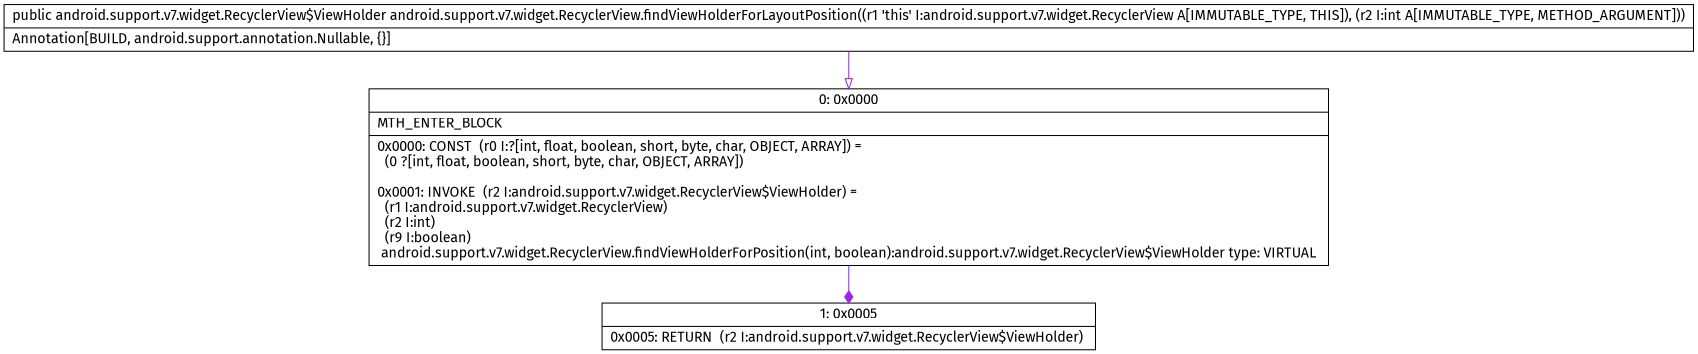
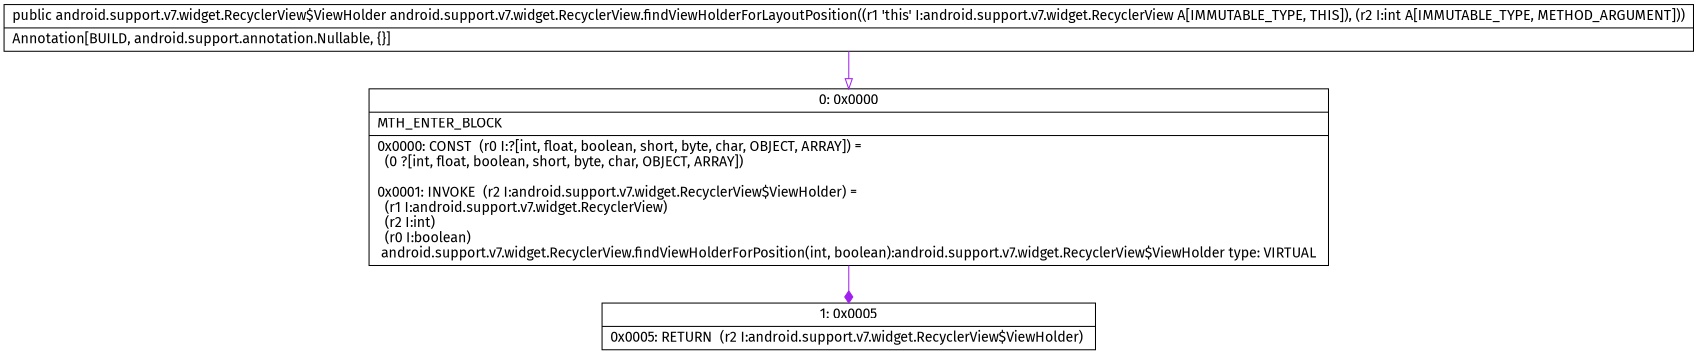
  digraph {
    fontname="Fira Sans"
    node [shape=record fontname="Fira Sans"]
    edge [color=purple fontname="Fira Sans"]
-   n1 [label="{0\:\ 0x0000|MTH_ENTER_BLOCK\l|0x0000: CONST  (r0 I:?[int, float, boolean, short, byte, char, OBJECT, ARRAY]) = \l  (0 ?[int, float, boolean, short, byte, char, OBJECT, ARRAY])\l \l0x0001: INVOKE  (r2 I:android.support.v7.widget.RecyclerView$ViewHolder) = \l  (r1 I:android.support.v7.widget.RecyclerView)\l  (r2 I:int)\l  (r9 I:boolean)\l android.support.v7.widget.RecyclerView.findViewHolderForPosition(int, boolean):android.support.v7.widget.RecyclerView$ViewHolder type: VIRTUAL \l}"]
+   n1 [label="{0\:\ 0x0000|MTH_ENTER_BLOCK\l|0x0000: CONST  (r0 I:?[int, float, boolean, short, byte, char, OBJECT, ARRAY]) = \l  (0 ?[int, float, boolean, short, byte, char, OBJECT, ARRAY])\l \l0x0001: INVOKE  (r2 I:android.support.v7.widget.RecyclerView$ViewHolder) = \l  (r1 I:android.support.v7.widget.RecyclerView)\l  (r2 I:int)\l  (r0 I:boolean)\l android.support.v7.widget.RecyclerView.findViewHolderForPosition(int, boolean):android.support.v7.widget.RecyclerView$ViewHolder type: VIRTUAL \l}"]
    n2 [label="{1\:\ 0x0005|0x0005: RETURN  (r2 I:android.support.v7.widget.RecyclerView$ViewHolder) \l}"]
    n3 [label="{public android.support.v7.widget.RecyclerView$ViewHolder android.support.v7.widget.RecyclerView.findViewHolderForLayoutPosition((r1 'this' I:android.support.v7.widget.RecyclerView A[IMMUTABLE_TYPE, THIS]), (r2 I:int A[IMMUTABLE_TYPE, METHOD_ARGUMENT]))  | Annotation[BUILD, android.support.annotation.Nullable, \{\}]\l}"]
    n1 -> n2 [arrowhead=diamond]
    n3 -> n1 [arrowhead=onormal]
  }
